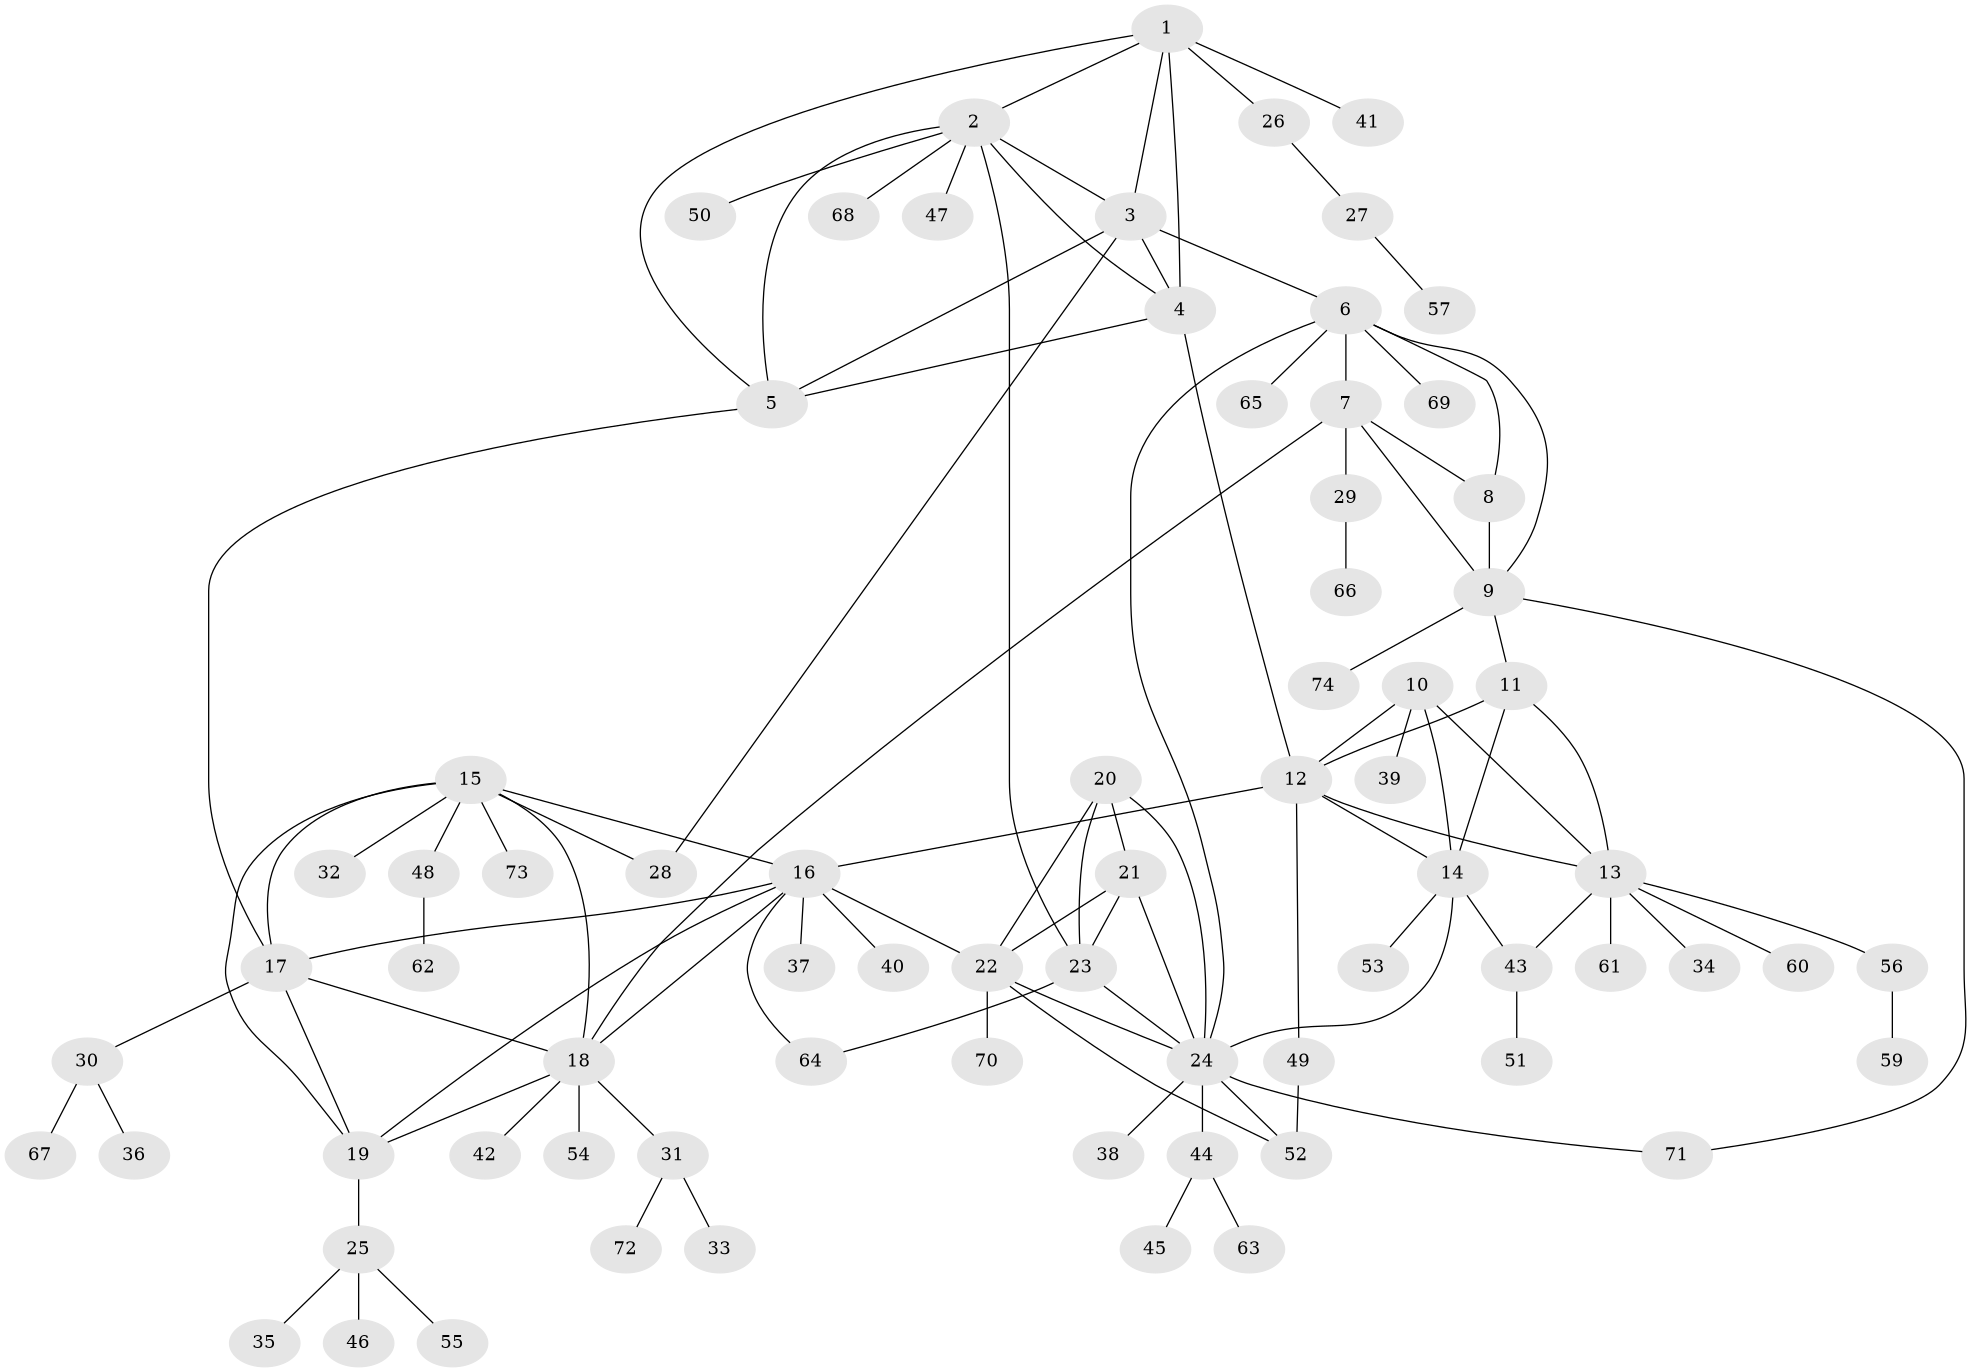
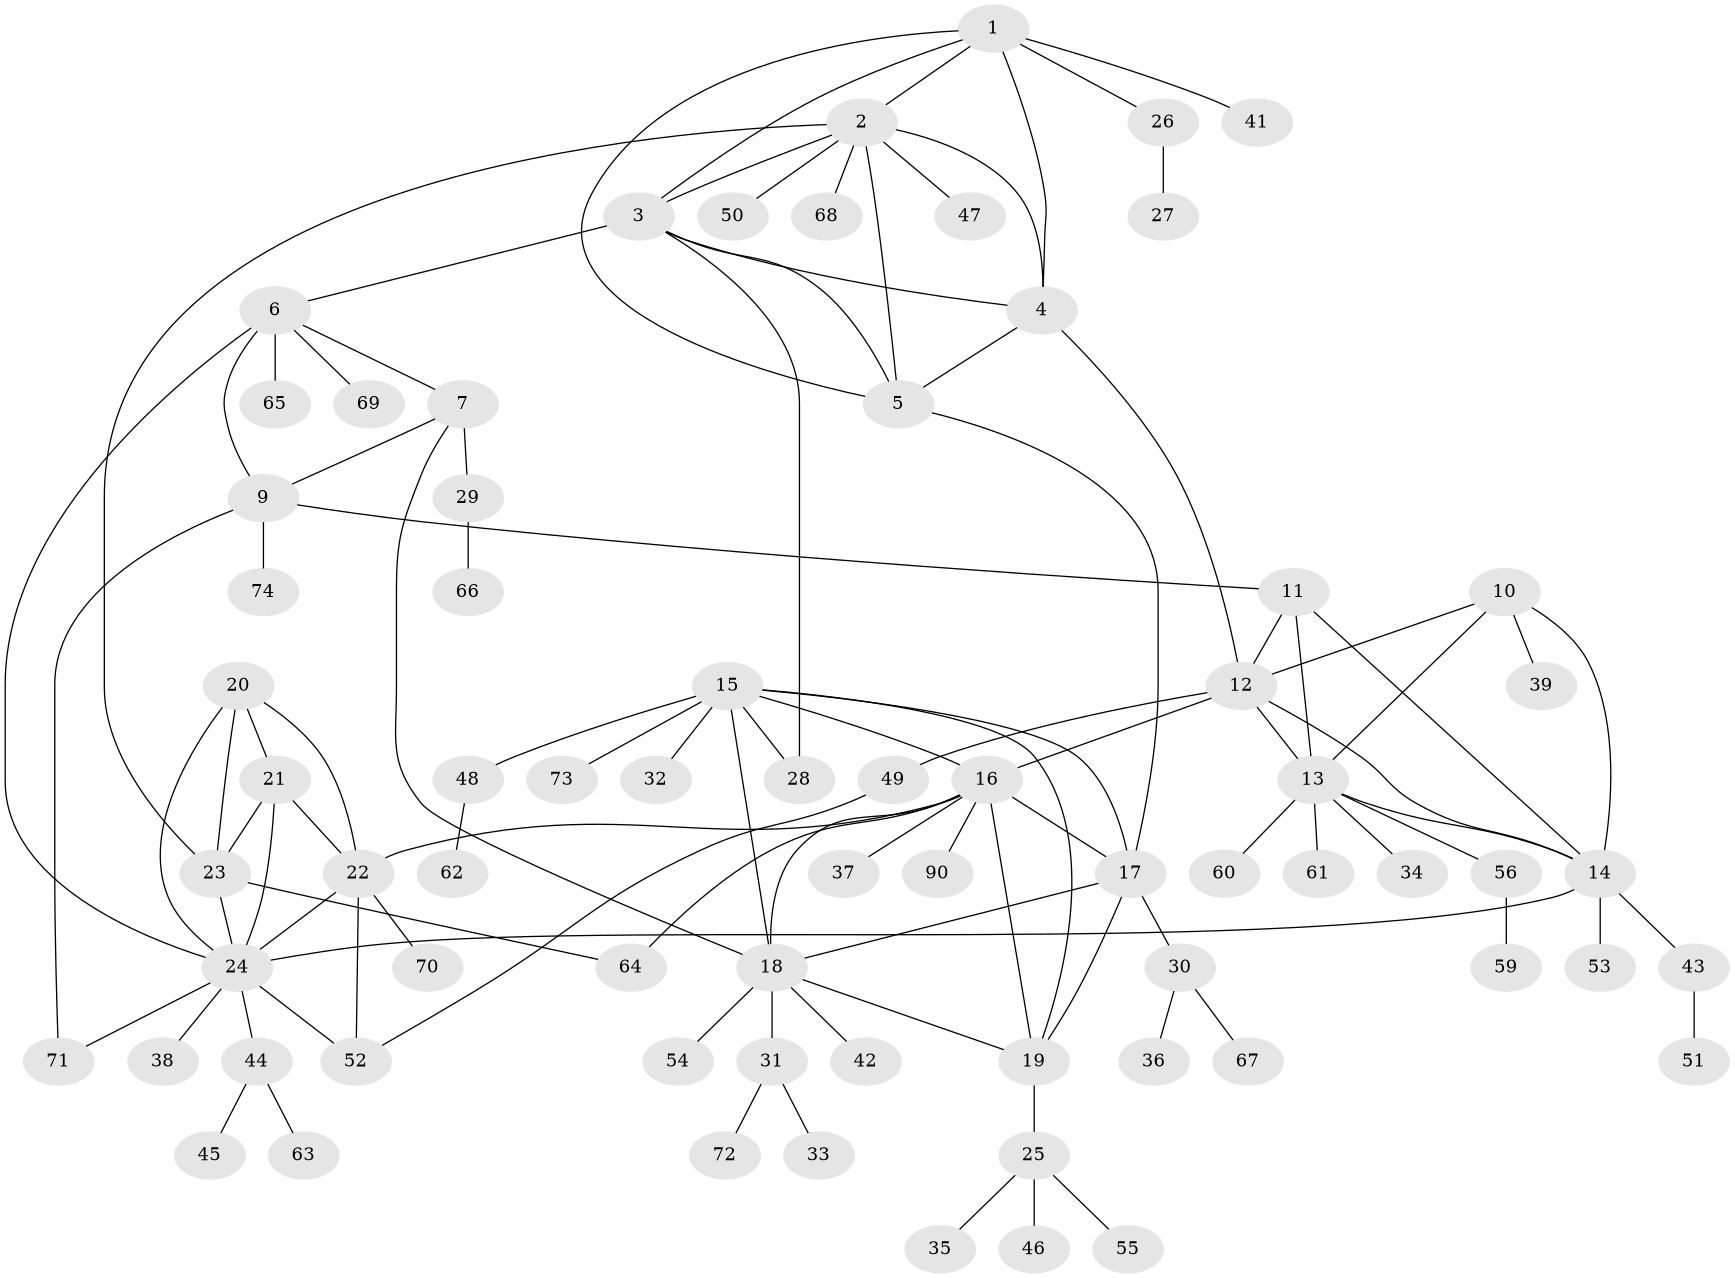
  graph {
    node [color=gray90 style=filled]
    edge [weight=1.0]
    1
    2
    3
    4
    5
    26
    41
    23
    47
    50
    68
    6
    28
    12
    17
    27
    24
    64
    7
-   8
    9
    65
    69
    13
    14
    16
    49
    18
    19
    30
    29
    11
    71
    74
    52
    38
    44
    31
    42
    54
    66
    10
    39
    34
    56
    60
    61
    43
    53
    22
    37
-   40
+   40 [label=90]
    59
    51
    15
    32
    48
    73
    25
    62
    70
    36
    67
    33
    72
    35
    46
    55
    20
    21
    45
    63
-   57
    1 -- 2
    1 -- 3
    1 -- 4
    1 -- 5
    1 -- 26
    1 -- 41
    2 -- 3
    2 -- 4
    2 -- 5
    2 -- 23
    2 -- 47
    2 -- 50
    2 -- 68
    3 -- 4
    3 -- 5
    3 -- 6
    3 -- 28
    4 -- 5
    4 -- 12
    5 -- 17
    26 -- 27
    23 -- 24
    23 -- 64
    6 -- 24
    6 -- 7
-   6 -- 8 [weight=2.0]
    6 -- 9
    6 -- 65
    6 -- 69
    12 -- 13
    12 -- 14
    12 -- 16
    12 -- 49
    17 -- 18
    17 -- 19
    17 -- 30
-   27 -- 57
    24 -- 71
    24 -- 52
    24 -- 38
    24 -- 44
-   7 -- 8 [weight=2.0]
    7 -- 9
    7 -- 18
    7 -- 29
-   8 -- 9 [weight=2.0]
    9 -- 11
    9 -- 71
    9 -- 74
-   13 -- 43
+   13 -- 14
    13 -- 34
    13 -- 56
    13 -- 60
    13 -- 61
    14 -- 24
    14 -- 43
    14 -- 53
    16 -- 17
    16 -- 64
    16 -- 18
    16 -- 19
    16 -- 22
    16 -- 37
    16 -- 40
    49 -- 52
    18 -- 19
    18 -- 31
    18 -- 42
    18 -- 54
    19 -- 25
    30 -- 36
    30 -- 67
    29 -- 66
    11 -- 12
    11 -- 13
    11 -- 14
    44 -- 45
    44 -- 63
    31 -- 33
    31 -- 72
    10 -- 12
    10 -- 13
    10 -- 14
    10 -- 39
    56 -- 59
    43 -- 51
    22 -- 24
    22 -- 52
    22 -- 70
    15 -- 28
    15 -- 17
    15 -- 16
    15 -- 18
    15 -- 19
    15 -- 32
    15 -- 48
    15 -- 73
    48 -- 62
    25 -- 35
    25 -- 46
    25 -- 55
    20 -- 23
    20 -- 24
    20 -- 22
    20 -- 21
    21 -- 23
    21 -- 24
    21 -- 22
  }
